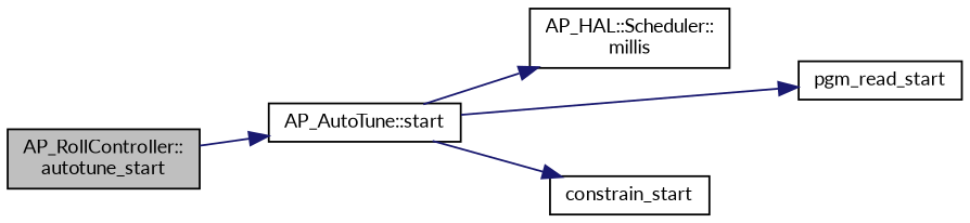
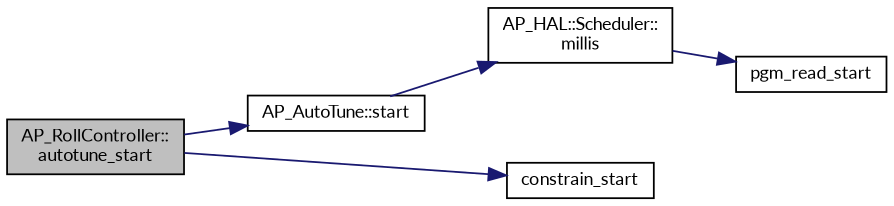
  digraph {
    fontname=Lato
    rankdir=LR
    node [color=black fillcolor=white fontname=Lato fontsize=10 shape=record style=filled]
    edge [color=midnightblue fontname=Lato fontsize=10 labelfontname=Helvetica labelfontsize=10 style=solid]
    n1 [fillcolor=grey75 fontcolor=black height=0.2 label="AP_RollController::\lautotune_start" width=0.4]
    n2 [height=0.2 label="AP_AutoTune::start" width=0.4]
    n3 [height=0.2 label="AP_HAL::Scheduler::\lmillis" width=0.4]
    n4 [height=0.2 label=pgm_read_start width=0.4]
    n5 [height=0.2 label=constrain_start width=0.4]
    n1 -> n2
    n2 -> n3
-   n2 -> n4
-   n2 -> n5
+   n3 -> n4
+   n1 -> n5
  }
